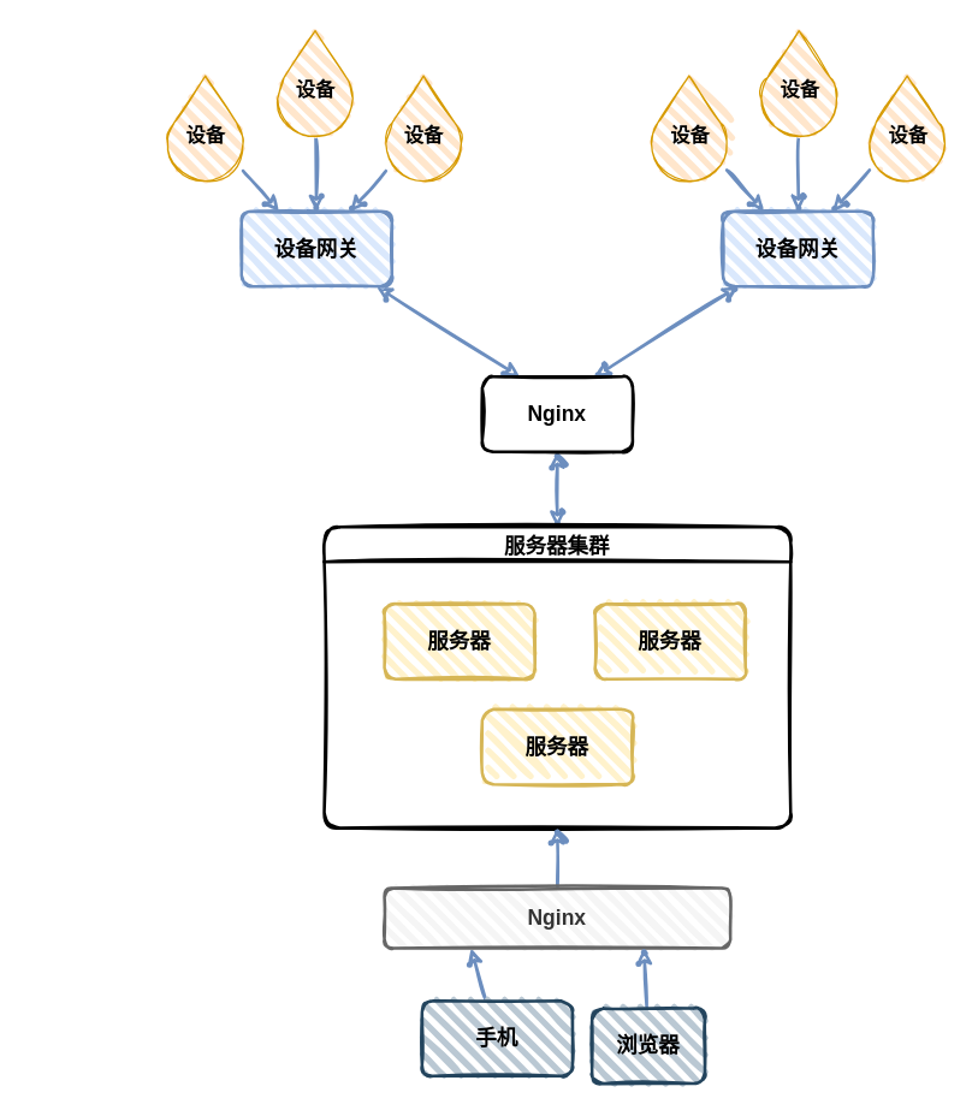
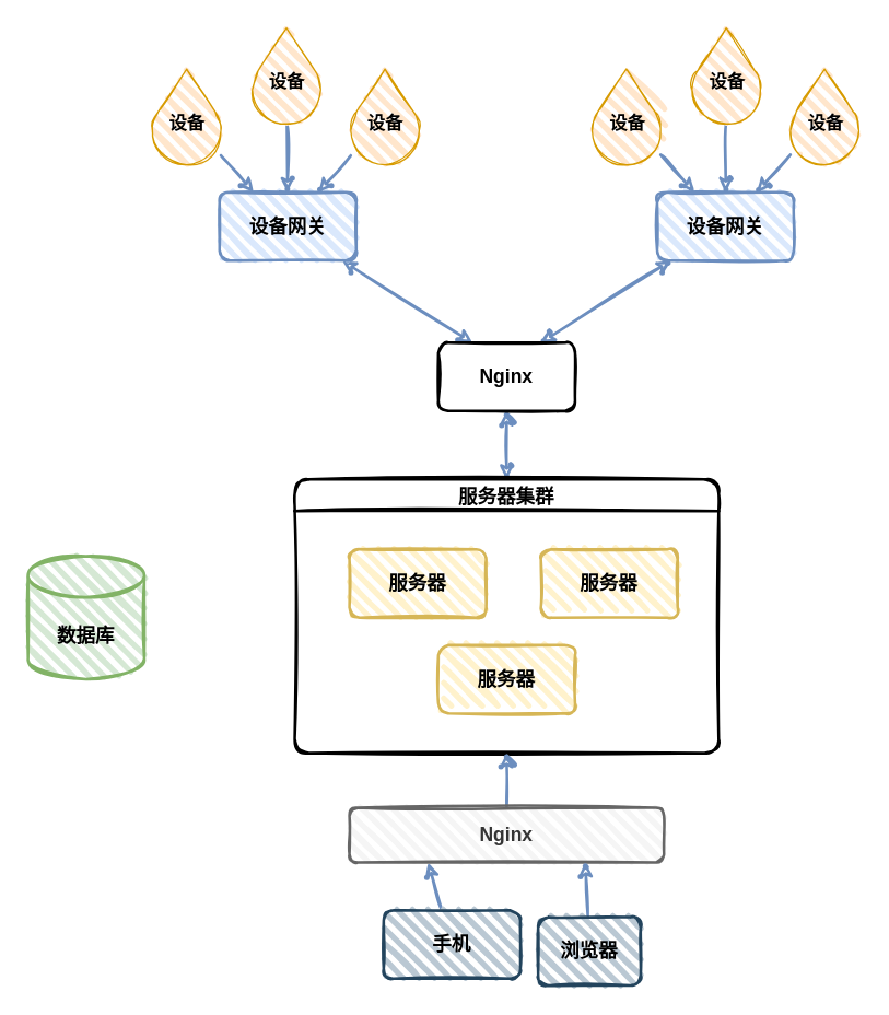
  <mxCell id="0" />
  <mxCell id="1" parent="0" />
  <mxCell id="2" style="edgeStyle=none;sketch=1;fillWeight=4;hachureGap=8;hachureAngle=45;orthogonalLoop=1;jettySize=auto;html=1;fontFamily=Helvetica;fontSize=13;startArrow=none;startFill=0;strokeColor=#6c8ebf;strokeWidth=2;fillColor=#dae8fc;" edge="1" parent="1" source="28" target="6"><mxGeometry relative="1" as="geometry" /></mxCell>
  <mxCell id="3" style="edgeStyle=none;sketch=1;fillWeight=4;hachureGap=8;hachureAngle=45;orthogonalLoop=1;jettySize=auto;html=1;fontSize=14;strokeColor=#6c8ebf;strokeWidth=2;fillColor=#dae8fc;entryX=0.25;entryY=0;entryDx=0;entryDy=0;startArrow=classic;startFill=1;" edge="1" parent="1" source="4" target="8"><mxGeometry relative="1" as="geometry" /></mxCell>
  <mxCell id="4" value="设备网关" style="rounded=1;whiteSpace=wrap;html=1;strokeWidth=2;fillWeight=4;hachureGap=8;hachureAngle=45;fillColor=#dae8fc;sketch=1;strokeColor=#6c8ebf;fontStyle=1;fontSize=14;" parent="1" vertex="1"><mxGeometry x="160" y="140" width="100" height="50" as="geometry" /></mxCell>
  <mxCell id="5" style="edgeStyle=none;sketch=1;fillWeight=4;hachureGap=8;hachureAngle=45;orthogonalLoop=1;jettySize=auto;html=1;entryX=0.75;entryY=0;entryDx=0;entryDy=0;fontSize=14;strokeColor=#6c8ebf;strokeWidth=2;fillColor=#dae8fc;startArrow=classic;startFill=1;" edge="1" parent="1" source="6" target="8"><mxGeometry relative="1" as="geometry" /></mxCell>
  <mxCell id="6" value="设备网关" style="rounded=1;whiteSpace=wrap;html=1;strokeWidth=2;fillWeight=4;hachureGap=8;hachureAngle=45;fillColor=#dae8fc;sketch=1;strokeColor=#6c8ebf;fontStyle=1;fontSize=14;" parent="1" vertex="1"><mxGeometry x="480" y="140" width="100" height="50" as="geometry" /></mxCell>
  <mxCell id="7" style="edgeStyle=none;sketch=1;fillWeight=4;hachureGap=8;hachureAngle=45;orthogonalLoop=1;jettySize=auto;html=1;fontSize=14;strokeColor=#6c8ebf;strokeWidth=2;fillColor=#dae8fc;startArrow=classic;startFill=1;" edge="1" parent="1" source="8" target="9"><mxGeometry relative="1" as="geometry" /></mxCell>
  <mxCell id="8" value="Nginx" style="rounded=1;whiteSpace=wrap;html=1;strokeWidth=2;fillWeight=4;hachureGap=8;hachureAngle=45;fillColor=none;sketch=1;fontStyle=1;fontSize=14;" vertex="1" parent="1"><mxGeometry x="320" y="250" width="100" height="50" as="geometry" /></mxCell>
  <mxCell id="9" value="服务器集群" style="swimlane;fontSize=14;strokeWidth=2;collapsible=0;rounded=1;fillColor=none;sketch=1;fillWeight=4;hachureGap=8;hachureAngle=45;" vertex="1" parent="1"><mxGeometry x="215" y="350" width="310" height="200" as="geometry" /></mxCell>
  <mxCell id="10" value="服务器" style="rounded=1;whiteSpace=wrap;html=1;strokeWidth=2;fillWeight=4;hachureGap=8;hachureAngle=45;fillColor=#fff2cc;sketch=1;strokeColor=#d6b656;fontStyle=1;fontSize=14;" vertex="1" parent="9"><mxGeometry x="40" y="51" width="100" height="50" as="geometry" /></mxCell>
  <mxCell id="11" value="服务器" style="rounded=1;whiteSpace=wrap;html=1;strokeWidth=2;fillWeight=4;hachureGap=8;hachureAngle=45;fillColor=#fff2cc;sketch=1;strokeColor=#d6b656;fontStyle=1;fontSize=14;" vertex="1" parent="9"><mxGeometry x="180" y="51" width="100" height="50" as="geometry" /></mxCell>
  <mxCell id="12" value="服务器" style="rounded=1;whiteSpace=wrap;html=1;strokeWidth=2;fillWeight=4;hachureGap=8;hachureAngle=45;fillColor=#fff2cc;sketch=1;strokeColor=#d6b656;fontStyle=1;fontSize=14;" vertex="1" parent="9"><mxGeometry x="105" y="121" width="100" height="50" as="geometry" /></mxCell>
+ <mxCell id="13" value="数据库" style="shape=cylinder3;whiteSpace=wrap;html=1;boundedLbl=1;backgroundOutline=1;size=15;fontSize=14;strokeWidth=2;rounded=1;fontStyle=1;strokeColor=#82b366;fillColor=#d5e8d4;sketch=1;fillWeight=4;hachureGap=8;hachureAngle=45;" vertex="1" parent="1"><mxGeometry x="20" y="406" width="85" height="90" as="geometry" /></mxCell>
  <mxCell id="14" style="edgeStyle=none;sketch=1;fillWeight=4;hachureGap=8;hachureAngle=45;orthogonalLoop=1;jettySize=auto;html=1;entryX=0.5;entryY=1;entryDx=0;entryDy=0;fontSize=13;startArrow=none;startFill=0;strokeColor=#6c8ebf;strokeWidth=2;fillColor=#dae8fc;" edge="1" parent="1" source="15" target="9"><mxGeometry relative="1" as="geometry" /></mxCell>
  <mxCell id="15" value="Nginx" style="rounded=1;whiteSpace=wrap;html=1;strokeWidth=2;fillWeight=4;hachureGap=8;hachureAngle=45;fillColor=#f5f5f5;sketch=1;strokeColor=#666666;fontStyle=1;fontSize=14;fontColor=#333333;" vertex="1" parent="1"><mxGeometry x="255" y="590" width="230" height="40" as="geometry" /></mxCell>
  <mxCell id="16" style="edgeStyle=none;sketch=1;fillWeight=4;hachureGap=8;hachureAngle=45;orthogonalLoop=1;jettySize=auto;html=1;entryX=0.25;entryY=1;entryDx=0;entryDy=0;fontSize=13;startArrow=none;startFill=0;strokeColor=#6c8ebf;strokeWidth=2;fillColor=#dae8fc;" edge="1" parent="1" source="17" target="15"><mxGeometry relative="1" as="geometry" /></mxCell>
  <mxCell id="17" value="手机" style="rounded=1;whiteSpace=wrap;html=1;strokeWidth=2;fillWeight=4;hachureGap=8;hachureAngle=45;sketch=1;fontStyle=1;fontSize=14;fillColor=#bac8d3;strokeColor=#23445d;" vertex="1" parent="1"><mxGeometry x="280" y="665" width="100" height="50" as="geometry" /></mxCell>
  <mxCell id="18" style="edgeStyle=none;sketch=1;fillWeight=4;hachureGap=8;hachureAngle=45;orthogonalLoop=1;jettySize=auto;html=1;entryX=0.75;entryY=1;entryDx=0;entryDy=0;fontSize=13;startArrow=none;startFill=0;strokeColor=#6c8ebf;strokeWidth=2;fillColor=#dae8fc;" edge="1" parent="1" source="19" target="15"><mxGeometry relative="1" as="geometry" /></mxCell>
  <mxCell id="19" value="浏览器" style="rounded=1;whiteSpace=wrap;html=1;strokeWidth=2;fillWeight=4;hachureGap=8;hachureAngle=45;fillColor=#bac8d3;sketch=1;strokeColor=#23445d;fontStyle=1;fontSize=14;" vertex="1" parent="1"><mxGeometry x="393" y="670" width="75" height="50" as="geometry" /></mxCell>
  <mxCell id="20" style="edgeStyle=none;sketch=1;fillWeight=4;hachureGap=8;hachureAngle=45;orthogonalLoop=1;jettySize=auto;html=1;fontFamily=Helvetica;fontSize=13;startArrow=none;startFill=0;strokeColor=#6c8ebf;strokeWidth=2;fillColor=#dae8fc;" edge="1" parent="1" source="21" target="4"><mxGeometry relative="1" as="geometry" /></mxCell>
  <mxCell id="21" value="设备" style="verticalLabelPosition=middle;verticalAlign=middle;html=1;shape=mxgraph.basic.drop;sketch=1;fontSize=13;strokeWidth=1;rounded=1;fontStyle=1;strokeColor=#d79b00;fillColor=#ffe6cc;fillWeight=4;hachureGap=8;hachureAngle=45;labelPosition=center;align=center;spacingTop=8;fontFamily=Helvetica;flipH=0;" vertex="1" parent="1"><mxGeometry x="184" y="20" width="50" height="70" as="geometry" /></mxCell>
  <mxCell id="22" style="edgeStyle=none;sketch=1;fillWeight=4;hachureGap=8;hachureAngle=45;orthogonalLoop=1;jettySize=auto;html=1;entryX=0.25;entryY=0;entryDx=0;entryDy=0;fontFamily=Helvetica;fontSize=13;startArrow=none;startFill=0;strokeColor=#6c8ebf;strokeWidth=2;fillColor=#dae8fc;" edge="1" parent="1" source="23" target="4"><mxGeometry relative="1" as="geometry" /></mxCell>
  <mxCell id="23" value="设备" style="verticalLabelPosition=middle;verticalAlign=middle;html=1;shape=mxgraph.basic.drop;sketch=1;fontSize=13;strokeWidth=1;rounded=1;fontStyle=1;strokeColor=#d79b00;fillColor=#ffe6cc;fillWeight=4;hachureGap=8;hachureAngle=45;labelPosition=center;align=center;spacingTop=8;fontFamily=Helvetica;flipH=0;shadow=0;" vertex="1" parent="1"><mxGeometry x="111" y="50" width="50" height="70" as="geometry" /></mxCell>
  <mxCell id="24" style="edgeStyle=none;sketch=1;fillWeight=4;hachureGap=8;hachureAngle=45;orthogonalLoop=1;jettySize=auto;html=1;fontFamily=Helvetica;fontSize=13;startArrow=none;startFill=0;strokeColor=#6c8ebf;strokeWidth=2;fillColor=#dae8fc;" edge="1" parent="1" source="25" target="4"><mxGeometry relative="1" as="geometry" /></mxCell>
  <mxCell id="25" value="设备" style="verticalLabelPosition=middle;verticalAlign=middle;html=1;shape=mxgraph.basic.drop;sketch=1;fontSize=13;strokeWidth=1;rounded=1;fontStyle=1;strokeColor=#d79b00;fillColor=#ffe6cc;fillWeight=4;hachureGap=8;hachureAngle=45;labelPosition=center;align=center;spacingTop=8;fontFamily=Helvetica;flipH=0;" vertex="1" parent="1"><mxGeometry x="256" y="50" width="50" height="70" as="geometry" /></mxCell>
  <mxCell id="26" style="edgeStyle=none;sketch=1;fillWeight=4;hachureGap=8;hachureAngle=45;orthogonalLoop=1;jettySize=auto;html=1;fontFamily=Helvetica;fontSize=13;startArrow=none;startFill=0;strokeColor=#6c8ebf;strokeWidth=2;fillColor=#dae8fc;" edge="1" parent="1" source="27" target="6"><mxGeometry relative="1" as="geometry" /></mxCell>
  <mxCell id="27" value="设备" style="verticalLabelPosition=middle;verticalAlign=middle;html=1;shape=mxgraph.basic.drop;sketch=1;fontSize=13;strokeWidth=1;rounded=1;fontStyle=1;strokeColor=#d79b00;fillColor=#ffe6cc;fillWeight=4;hachureGap=8;hachureAngle=45;labelPosition=center;align=center;spacingTop=8;fontFamily=Helvetica;flipH=0;" vertex="1" parent="1"><mxGeometry x="505.5" y="20" width="50" height="70" as="geometry" /></mxCell>
  <mxCell id="28" value="设备" style="verticalLabelPosition=middle;verticalAlign=middle;html=1;shape=mxgraph.basic.drop;sketch=1;fontSize=13;strokeWidth=1;rounded=1;fontStyle=1;strokeColor=#d79b00;fillColor=#ffe6cc;fillWeight=4;hachureGap=8;hachureAngle=45;labelPosition=center;align=center;spacingTop=8;fontFamily=Helvetica;flipH=0;" vertex="1" parent="1"><mxGeometry x="432.5" y="50" width="50" height="70" as="geometry" /></mxCell>
  <mxCell id="29" style="edgeStyle=none;sketch=1;fillWeight=4;hachureGap=8;hachureAngle=45;orthogonalLoop=1;jettySize=auto;html=1;fontFamily=Helvetica;fontSize=13;startArrow=none;startFill=0;strokeColor=#6c8ebf;strokeWidth=2;fillColor=#dae8fc;" edge="1" parent="1" source="30" target="6"><mxGeometry relative="1" as="geometry" /></mxCell>
  <mxCell id="30" value="设备" style="verticalLabelPosition=middle;verticalAlign=middle;html=1;shape=mxgraph.basic.drop;sketch=1;fontSize=13;strokeWidth=1;rounded=1;fontStyle=1;strokeColor=#d79b00;fillColor=#ffe6cc;fillWeight=4;hachureGap=8;hachureAngle=45;labelPosition=center;align=center;spacingTop=8;fontFamily=Helvetica;flipH=0;" vertex="1" parent="1"><mxGeometry x="577.5" y="50" width="50" height="70" as="geometry" /></mxCell>
